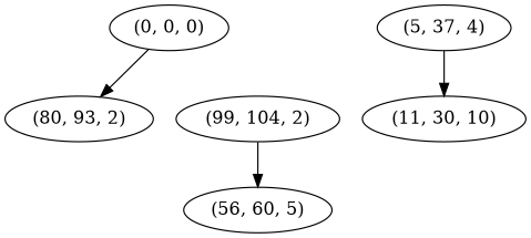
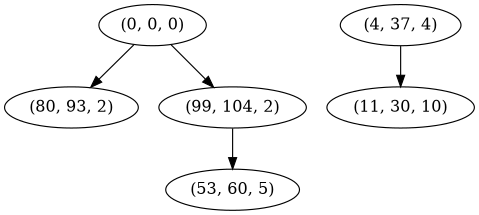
  digraph {
    "(0, 0, 0)"
    "(80, 93, 2)"
    "(99, 104, 2)"
-   "(5, 37, 4)"
+   "(5, 37, 4)" [label="(4, 37, 4)"]
    "(11, 30, 10)"
-   "(53, 60, 5)" [label="(56, 60, 5)"]
+   "(53, 60, 5)"
    "(0, 0, 0)" -> "(80, 93, 2)"
+   "(0, 0, 0)" -> "(99, 104, 2)"
    "(99, 104, 2)" -> "(53, 60, 5)"
    "(5, 37, 4)" -> "(11, 30, 10)"
  }
